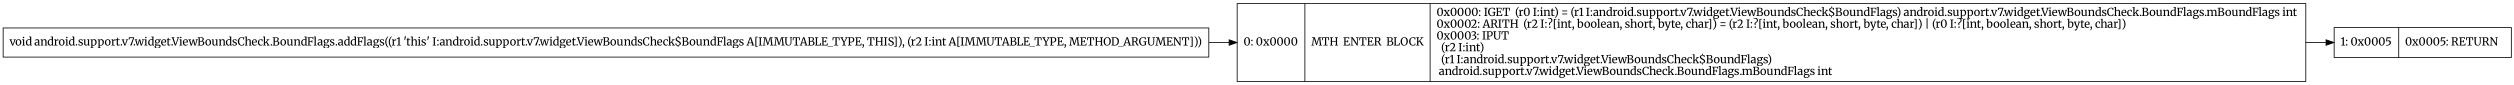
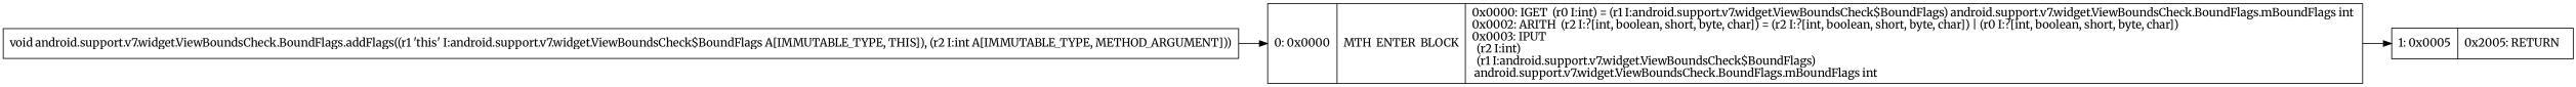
  digraph {
    rankdir=LR
    fontname=Merriweather
    node [shape=record fontname=Merriweather]
    edge [fontname=Merriweather]
    n1 [label="{0\:\ 0x0000|MTH_ENTER_BLOCK\l|0x0000: IGET  (r0 I:int) = (r1 I:android.support.v7.widget.ViewBoundsCheck$BoundFlags) android.support.v7.widget.ViewBoundsCheck.BoundFlags.mBoundFlags int \l0x0002: ARITH  (r2 I:?[int, boolean, short, byte, char]) = (r2 I:?[int, boolean, short, byte, char]) \| (r0 I:?[int, boolean, short, byte, char]) \l0x0003: IPUT  \l  (r2 I:int)\l  (r1 I:android.support.v7.widget.ViewBoundsCheck$BoundFlags)\l android.support.v7.widget.ViewBoundsCheck.BoundFlags.mBoundFlags int \l}"]
-   n2 [label="{1\:\ 0x0005|0x0005: RETURN   \l}"]
+   n2 [label="{1\:\ 0x0005|0x2005: RETURN   \l}"]
    n3 [label="{void android.support.v7.widget.ViewBoundsCheck.BoundFlags.addFlags((r1 'this' I:android.support.v7.widget.ViewBoundsCheck$BoundFlags A[IMMUTABLE_TYPE, THIS]), (r2 I:int A[IMMUTABLE_TYPE, METHOD_ARGUMENT])) }"]
    n1 -> n2
    n3 -> n1
  }
